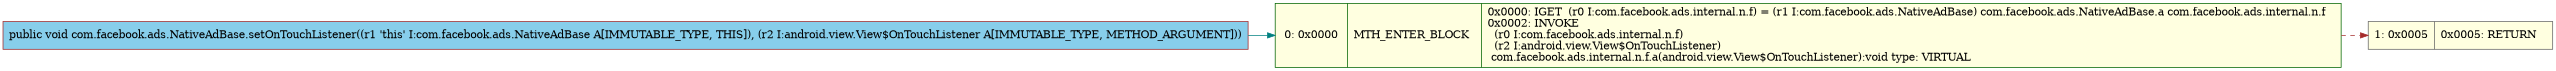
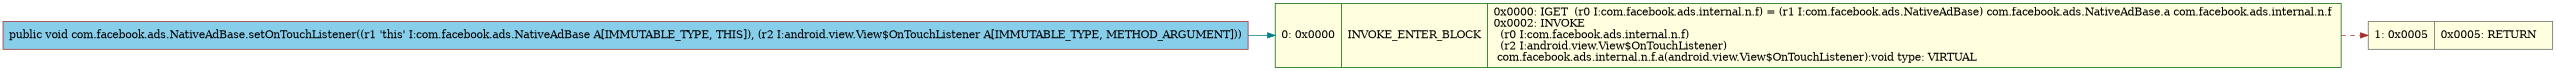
  digraph {
    rankdir=LR
    node [shape=record style=filled fillcolor=lightyellow]
-   n1 [label="{0\:\ 0x0000|MTH_ENTER_BLOCK\l|0x0000: IGET  (r0 I:com.facebook.ads.internal.n.f) = (r1 I:com.facebook.ads.NativeAdBase) com.facebook.ads.NativeAdBase.a com.facebook.ads.internal.n.f \l0x0002: INVOKE  \l  (r0 I:com.facebook.ads.internal.n.f)\l  (r2 I:android.view.View$OnTouchListener)\l com.facebook.ads.internal.n.f.a(android.view.View$OnTouchListener):void type: VIRTUAL \l}" color=darkgreen]
+   n1 [label="{0\:\ 0x0000|INVOKE_ENTER_BLOCK\l|0x0000: IGET  (r0 I:com.facebook.ads.internal.n.f) = (r1 I:com.facebook.ads.NativeAdBase) com.facebook.ads.NativeAdBase.a com.facebook.ads.internal.n.f \l0x0002: INVOKE  \l  (r0 I:com.facebook.ads.internal.n.f)\l  (r2 I:android.view.View$OnTouchListener)\l com.facebook.ads.internal.n.f.a(android.view.View$OnTouchListener):void type: VIRTUAL \l}" color=darkgreen]
    n2 [label="{1\:\ 0x0005|0x0005: RETURN   \l}" color=gray40]
    n3 [label="{public void com.facebook.ads.NativeAdBase.setOnTouchListener((r1 'this' I:com.facebook.ads.NativeAdBase A[IMMUTABLE_TYPE, THIS]), (r2 I:android.view.View$OnTouchListener A[IMMUTABLE_TYPE, METHOD_ARGUMENT])) }" fillcolor=skyblue color=brown]
    n1 -> n2 [color=brown style=dashed]
    n3 -> n1 [color=teal style=solid]
  }
